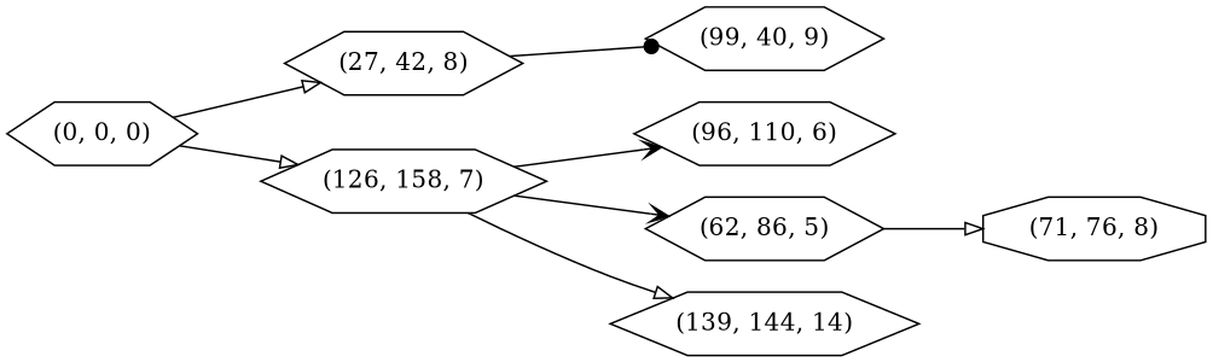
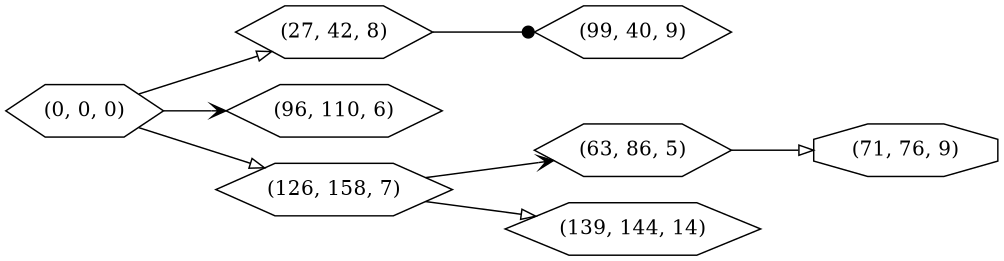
  digraph {
    rankdir=LR
    node [shape=hexagon]
    edge [arrowhead=onormal]
    "(0, 0, 0)"
    "(27, 42, 8)"
    "(96, 110, 6)"
    "(126, 158, 7)"
    n5 [label="(99, 40, 9)"]
-   "(71, 76, 9)" [shape=octagon label="(71, 76, 8)"]
-   "(63, 86, 5)" [label="(62, 86, 5)"]
+   "(71, 76, 9)" [shape=octagon]
+   "(63, 86, 5)"
    "(139, 144, 14)"
    "(0, 0, 0)" -> "(27, 42, 8)"
-   "(126, 158, 7)" -> "(96, 110, 6)" [arrowhead=vee]
+   "(0, 0, 0)" -> "(96, 110, 6)" [arrowhead=vee]
    "(0, 0, 0)" -> "(126, 158, 7)"
    "(27, 42, 8)" -> n5 [arrowhead=dot]
    "(126, 158, 7)" -> "(63, 86, 5)" [arrowhead=vee]
    "(126, 158, 7)" -> "(139, 144, 14)"
    "(63, 86, 5)" -> "(71, 76, 9)"
  }
